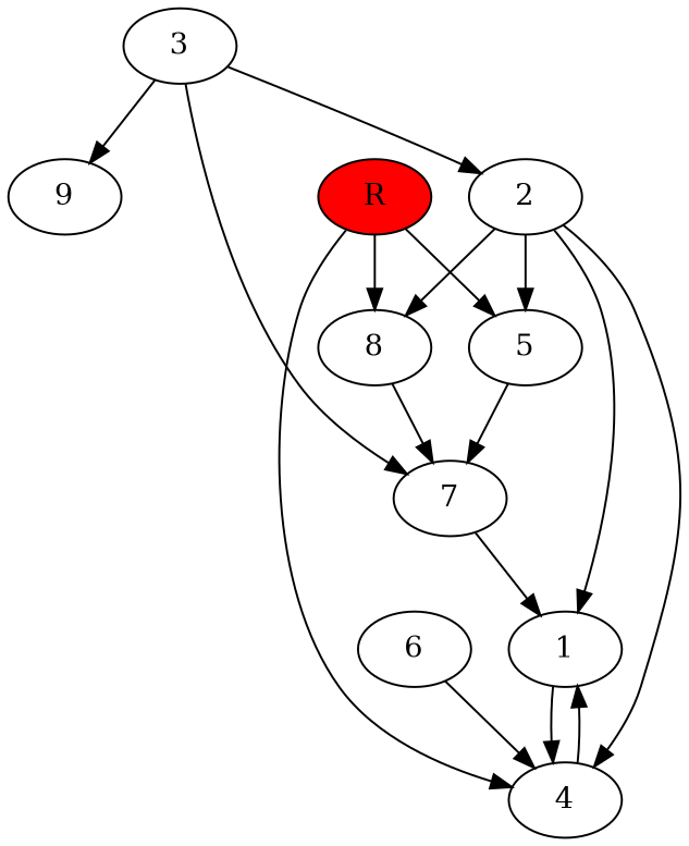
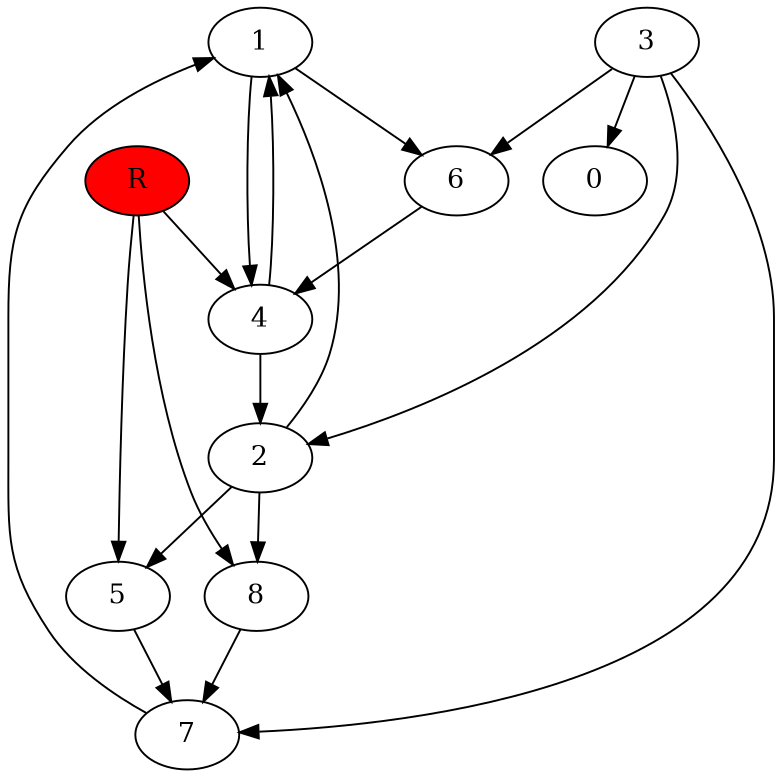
  digraph {
    1
    4
    6
    2
    5
    8
    7
    3
-   9
+   9 [label=0]
    R [fillcolor="#ff0000" style=filled]
    1 -> 4
+   1 -> 6
    4 -> 1
-   2 -> 4
+   4 -> 2
    6 -> 4
    2 -> 1
    2 -> 5
    2 -> 8
    5 -> 7
    8 -> 7
    7 -> 1
+   3 -> 6
    3 -> 2
    3 -> 7
    3 -> 9
    R -> 4
    R -> 5
    R -> 8
  }
